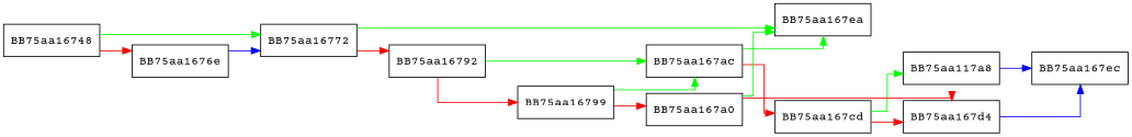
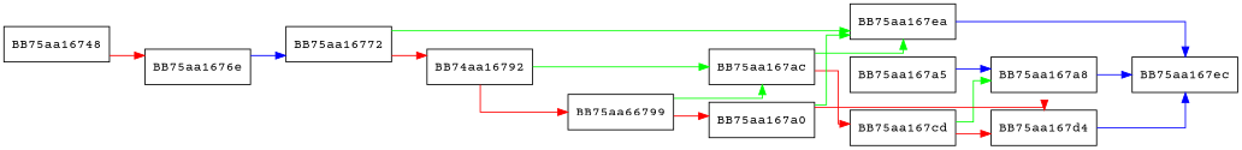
  digraph {
    fontname="Courier Prime"
    rankdir=LR
    splines=ortho
    node [fontname="Courier Prime" shape=box]
    edge [color=green fontname="Courier Prime"]
    BB75aa16748
    BB75aa16772
    BB75aa1676e
    BB75aa167ea
-   BB75aa16792
+   BB75aa16792 [label=BB74aa16792]
    BB75aa167ec
    BB75aa167ac
-   BB75aa16799
+   BB75aa16799 [label=BB75aa66799]
    BB75aa167cd
    BB75aa167a0
-   BB75aa167a8 [label=BB75aa117a8]
+   BB75aa167a8
    BB75aa167d4
-   BB75aa16748 -> BB75aa16772
+   BB75aa167a5
    BB75aa16748 -> BB75aa1676e [color=red]
    BB75aa16772 -> BB75aa167ea
    BB75aa16772 -> BB75aa16792 [color=red]
    BB75aa1676e -> BB75aa16772 [color=blue]
+   BB75aa167ea -> BB75aa167ec [color=blue]
    BB75aa16792 -> BB75aa167ac
    BB75aa16792 -> BB75aa16799 [color=red]
    BB75aa167ac -> BB75aa167ea
    BB75aa167ac -> BB75aa167cd [color=red]
    BB75aa16799 -> BB75aa167ac
    BB75aa16799 -> BB75aa167a0 [color=red]
    BB75aa167cd -> BB75aa167a8
    BB75aa167cd -> BB75aa167d4 [color=red]
    BB75aa167a0 -> BB75aa167ea
    BB75aa167a0 -> BB75aa167d4 [color=red]
    BB75aa167a8 -> BB75aa167ec [color=blue]
    BB75aa167d4 -> BB75aa167ec [color=blue]
+   BB75aa167a5 -> BB75aa167a8 [color=blue]
  }
